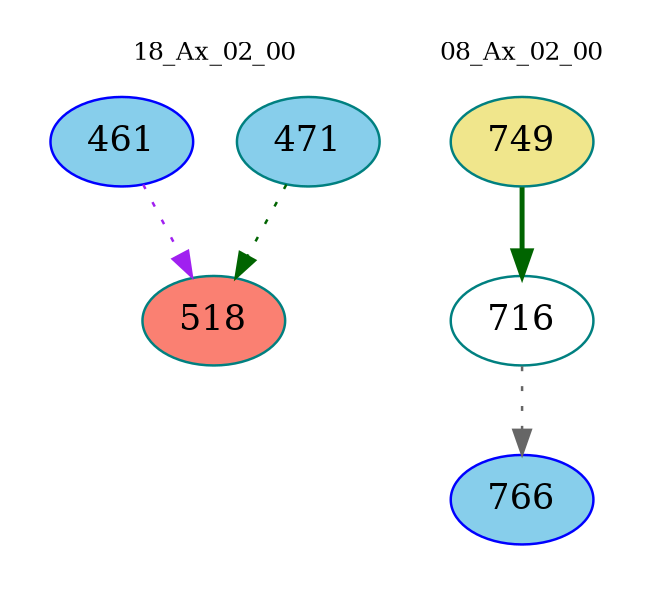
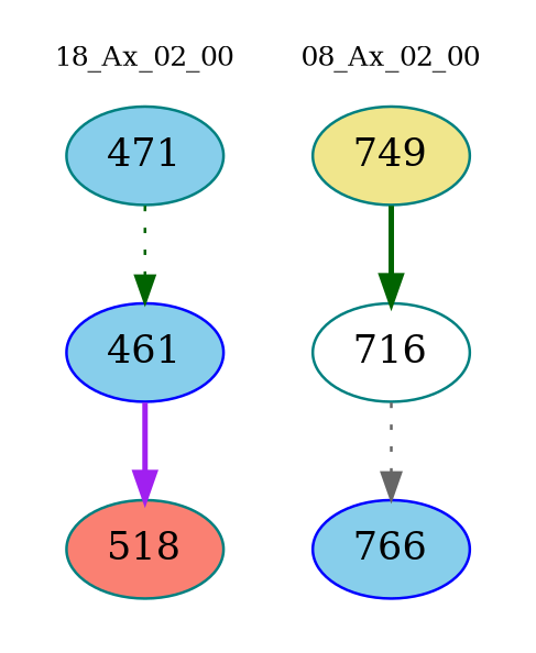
  digraph {
    node [color=teal fillcolor=skyblue style=filled]
    edge [color=darkgreen style=dotted]
    n1 [label=471]
    n2 [color=blue label=461]
    n3 [fillcolor=salmon label=518]
    n4 [fillcolor=khaki label=749]
    n5 [fillcolor=white label=716]
    n6 [color=blue label=766]
    subgraph cluster_1 {
      color=white
      fontsize=10
      label="18_Ax_02_00"
      n1
      n2
      n3
    }
    subgraph cluster_2 {
      color=white
      fontsize=10
      label="08_Ax_02_00"
      n4
      n5
      n6
    }
-   n1 -> n3
-   n2 -> n3 [color=purple]
+   n1 -> n2
+   n2 -> n3 [color=purple style=bold]
    n4 -> n5 [style=bold]
    n5 -> n6 [color=gray40]
  }
